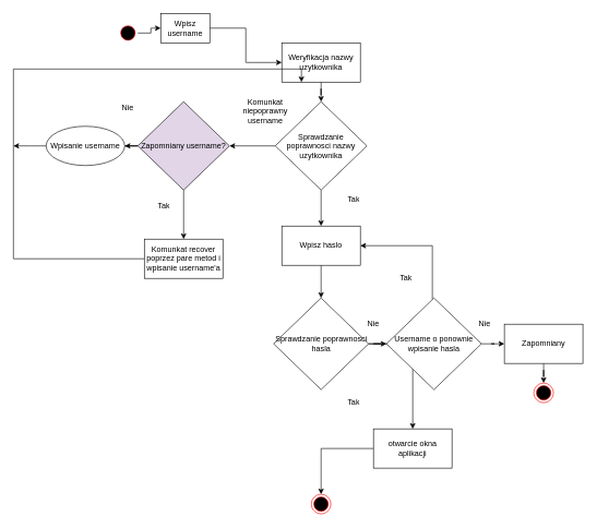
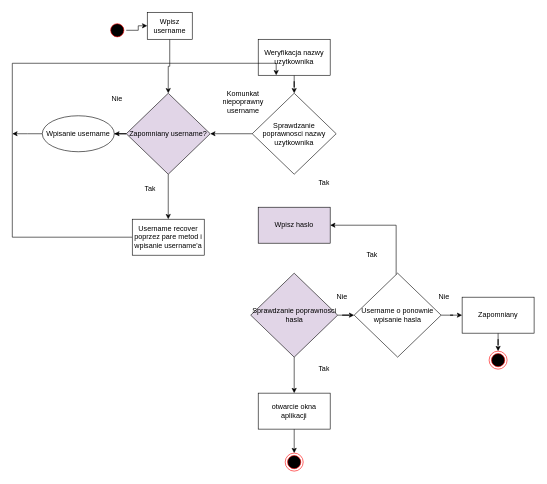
  <mxCell id="0" />
  <mxCell id="1" parent="0" />
  <mxCell id="2" value="" style="edgeStyle=orthogonalEdgeStyle;rounded=0;orthogonalLoop=1;jettySize=auto;html=1;" parent="1" source="3" target="5" edge="1"><mxGeometry relative="1" as="geometry" /></mxCell>
  <mxCell id="3" value="" style="ellipse;html=1;shape=startState;fillColor=#000000;strokeColor=#ff0000;" parent="1" vertex="1"><mxGeometry x="180" y="35" width="30" height="30" as="geometry" /></mxCell>
- <mxCell id="4" value="" style="edgeStyle=orthogonalEdgeStyle;rounded=0;orthogonalLoop=1;jettySize=auto;html=1;" parent="1" source="5" target="7" edge="1"><mxGeometry relative="1" as="geometry" /></mxCell>
+ <mxCell id="4" value="" style="edgeStyle=orthogonalEdgeStyle;rounded=0;orthogonalLoop=1;jettySize=auto;html=1;" parent="1" source="5" target="25" edge="1"><mxGeometry relative="1" as="geometry" /></mxCell>
  <mxCell id="5" value="Wpisz username" style="whiteSpace=wrap;html=1;" parent="1" vertex="1"><mxGeometry x="245" y="20" width="75" height="45" as="geometry" /></mxCell>
  <mxCell id="6" value="" style="edgeStyle=orthogonalEdgeStyle;rounded=0;orthogonalLoop=1;jettySize=auto;html=1;" parent="1" source="7" target="10" edge="1"><mxGeometry relative="1" as="geometry" /></mxCell>
  <mxCell id="7" value="Weryfikacja nazwy uzytkownika" style="whiteSpace=wrap;html=1;" parent="1" vertex="1"><mxGeometry x="430" y="65" width="120" height="60" as="geometry" /></mxCell>
- <mxCell id="8" value="" style="edgeStyle=orthogonalEdgeStyle;rounded=0;orthogonalLoop=1;jettySize=auto;html=1;" parent="1" source="10" target="13" edge="1"><mxGeometry relative="1" as="geometry" /></mxCell>
  <mxCell id="9" value="" style="edgeStyle=orthogonalEdgeStyle;rounded=0;orthogonalLoop=1;jettySize=auto;html=1;" parent="1" source="10" target="25" edge="1"><mxGeometry relative="1" as="geometry" /></mxCell>
  <mxCell id="10" value="Sprawdzanie poprawnosci nazwy uzytkownika" style="rhombus;whiteSpace=wrap;html=1;" parent="1" vertex="1"><mxGeometry x="420" y="155" width="140" height="135" as="geometry" /></mxCell>
  <mxCell id="11" value="Tak" style="text;html=1;strokeColor=none;fillColor=none;align=center;verticalAlign=middle;whiteSpace=wrap;overflow=hidden;" parent="1" vertex="1"><mxGeometry x="500" y="295" width="80" height="20" as="geometry" /></mxCell>
- <mxCell id="12" value="" style="edgeStyle=orthogonalEdgeStyle;rounded=0;orthogonalLoop=1;jettySize=auto;html=1;" parent="1" source="13" target="17" edge="1"><mxGeometry relative="1" as="geometry" /></mxCell>
- <mxCell id="13" value="Wpisz haslo" style="whiteSpace=wrap;html=1;" parent="1" vertex="1"><mxGeometry x="430" y="345" width="120" height="60" as="geometry" /></mxCell>
+ <mxCell id="13" value="Wpisz haslo" style="whiteSpace=wrap;html=1;fillColor=#e1d5e7;" parent="1" vertex="1"><mxGeometry x="430" y="345" width="120" height="60" as="geometry" /></mxCell>
  <mxCell id="14" value="Nie" style="text;html=1;strokeColor=none;fillColor=none;align=center;verticalAlign=middle;whiteSpace=wrap;overflow=hidden;" parent="1" vertex="1"><mxGeometry x="530" y="485" width="80" height="20" as="geometry" /></mxCell>
  <mxCell id="15" value="" style="edgeStyle=orthogonalEdgeStyle;rounded=0;orthogonalLoop=1;jettySize=auto;html=1;" parent="1" source="17" target="21" edge="1"><mxGeometry relative="1" as="geometry" /></mxCell>
  <mxCell id="16" value="" style="edgeStyle=orthogonalEdgeStyle;rounded=0;orthogonalLoop=1;jettySize=auto;html=1;" parent="1" source="17" target="32" edge="1"><mxGeometry relative="1" as="geometry" /></mxCell>
- <mxCell id="17" value="Sprawdzanie poprawnosci hasla" style="rhombus;whiteSpace=wrap;html=1;" parent="1" vertex="1"><mxGeometry x="417.5" y="455" width="145" height="140" as="geometry" /></mxCell>
+ <mxCell id="17" value="Sprawdzanie poprawnosci hasla" style="rhombus;whiteSpace=wrap;html=1;fillColor=#e1d5e7;" parent="1" vertex="1"><mxGeometry x="417.5" y="455" width="145" height="140" as="geometry" /></mxCell>
  <mxCell id="18" value="Tak" style="text;html=1;strokeColor=none;fillColor=none;align=center;verticalAlign=middle;whiteSpace=wrap;overflow=hidden;" parent="1" vertex="1"><mxGeometry x="500" y="605" width="80" height="20" as="geometry" /></mxCell>
  <mxCell id="19" value="Komunkat niepoprawny username" style="text;html=1;strokeColor=none;fillColor=none;align=center;verticalAlign=middle;whiteSpace=wrap;overflow=hidden;" parent="1" vertex="1"><mxGeometry x="350" y="145" width="110" height="50" as="geometry" /></mxCell>
  <mxCell id="20" value="" style="edgeStyle=orthogonalEdgeStyle;rounded=0;orthogonalLoop=1;jettySize=auto;html=1;" parent="1" source="21" target="22" edge="1"><mxGeometry relative="1" as="geometry" /></mxCell>
- <mxCell id="21" value="otwarcie okna aplikacji" style="whiteSpace=wrap;html=1;" parent="1" vertex="1"><mxGeometry x="570" y="655" width="120" height="60" as="geometry" /></mxCell>
+ <mxCell id="21" value="otwarcie okna aplikacji" style="whiteSpace=wrap;html=1;" parent="1" vertex="1"><mxGeometry x="430" y="655" width="120" height="60" as="geometry" /></mxCell>
  <mxCell id="22" value="" style="ellipse;html=1;shape=endState;fillColor=#000000;strokeColor=#ff0000;" parent="1" vertex="1"><mxGeometry x="475" y="755" width="30" height="30" as="geometry" /></mxCell>
  <mxCell id="23" value="" style="edgeStyle=orthogonalEdgeStyle;rounded=0;orthogonalLoop=1;jettySize=auto;html=1;" parent="1" source="25" target="27" edge="1"><mxGeometry relative="1" as="geometry" /></mxCell>
  <mxCell id="24" value="" style="edgeStyle=orthogonalEdgeStyle;rounded=0;orthogonalLoop=1;jettySize=auto;html=1;" parent="1" source="25" target="29" edge="1"><mxGeometry relative="1" as="geometry" /></mxCell>
  <mxCell id="25" value="Zapomniany username?" style="rhombus;whiteSpace=wrap;html=1;fillColor=#e1d5e7;" parent="1" vertex="1"><mxGeometry x="210" y="155" width="140" height="135" as="geometry" /></mxCell>
  <mxCell id="26" style="edgeStyle=orthogonalEdgeStyle;rounded=0;orthogonalLoop=1;jettySize=auto;html=1;entryX=0.25;entryY=1;entryDx=0;entryDy=0;" parent="1" source="27" target="7" edge="1"><mxGeometry relative="1" as="geometry"><mxPoint x="30" y="105" as="targetPoint" /><Array as="points"><mxPoint x="20" y="395" /><mxPoint x="20" y="105" /><mxPoint x="460" y="105" /></Array></mxGeometry></mxCell>
- <mxCell id="27" value="Komunkat recover poprzez pare metod i wpisanie username'a" style="whiteSpace=wrap;html=1;" parent="1" vertex="1"><mxGeometry x="220" y="365" width="120" height="60" as="geometry" /></mxCell>
+ <mxCell id="27" value="Username recover poprzez pare metod i wpisanie username'a" style="whiteSpace=wrap;html=1;" parent="1" vertex="1"><mxGeometry x="220" y="365" width="120" height="60" as="geometry" /></mxCell>
  <mxCell id="28" style="edgeStyle=orthogonalEdgeStyle;rounded=0;orthogonalLoop=1;jettySize=auto;html=1;" parent="1" source="29" edge="1"><mxGeometry relative="1" as="geometry"><mxPoint x="20" y="222.5" as="targetPoint" /></mxGeometry></mxCell>
  <mxCell id="29" value="Wpisanie username" style="ellipse;whiteSpace=wrap;html=1;" parent="1" vertex="1"><mxGeometry x="70" y="192.5" width="120" height="60" as="geometry" /></mxCell>
  <mxCell id="30" value="" style="edgeStyle=orthogonalEdgeStyle;rounded=0;orthogonalLoop=1;jettySize=auto;html=1;" parent="1" source="32" target="34" edge="1"><mxGeometry relative="1" as="geometry" /></mxCell>
  <mxCell id="31" value="" style="edgeStyle=orthogonalEdgeStyle;rounded=0;orthogonalLoop=1;jettySize=auto;html=1;entryX=1;entryY=0.5;entryDx=0;entryDy=0;" parent="1" source="32" target="13" edge="1"><mxGeometry relative="1" as="geometry"><Array as="points"><mxPoint x="660" y="375" /></Array></mxGeometry></mxCell>
  <mxCell id="32" value="Username o ponownie wpisanie hasla" style="rhombus;whiteSpace=wrap;html=1;" parent="1" vertex="1"><mxGeometry x="590" y="455" width="145" height="140" as="geometry" /></mxCell>
  <mxCell id="33" style="edgeStyle=orthogonalEdgeStyle;rounded=0;orthogonalLoop=1;jettySize=auto;html=1;" parent="1" source="34" target="35" edge="1"><mxGeometry relative="1" as="geometry" /></mxCell>
  <mxCell id="34" value="Zapomniany" style="whiteSpace=wrap;html=1;" parent="1" vertex="1"><mxGeometry x="770" y="495" width="120" height="60" as="geometry" /></mxCell>
  <mxCell id="35" value="" style="ellipse;html=1;shape=endState;fillColor=#000000;strokeColor=#ff0000;" parent="1" vertex="1"><mxGeometry x="815" y="585" width="30" height="30" as="geometry" /></mxCell>
  <mxCell id="36" value="Nie" style="text;html=1;strokeColor=none;fillColor=none;align=center;verticalAlign=middle;whiteSpace=wrap;overflow=hidden;" vertex="1" parent="1"><mxGeometry x="700" y="485" width="80" height="20" as="geometry" /></mxCell>
  <mxCell id="37" value="Tak" style="text;html=1;strokeColor=none;fillColor=none;align=center;verticalAlign=middle;whiteSpace=wrap;overflow=hidden;" vertex="1" parent="1"><mxGeometry x="580" y="415" width="80" height="20" as="geometry" /></mxCell>
  <mxCell id="38" value="Tak" style="text;html=1;strokeColor=none;fillColor=none;align=center;verticalAlign=middle;whiteSpace=wrap;overflow=hidden;" vertex="1" parent="1"><mxGeometry x="210" y="305" width="80" height="20" as="geometry" /></mxCell>
  <mxCell id="39" value="Nie" style="text;html=1;strokeColor=none;fillColor=none;align=center;verticalAlign=middle;whiteSpace=wrap;overflow=hidden;" vertex="1" parent="1"><mxGeometry x="155" y="155" width="80" height="20" as="geometry" /></mxCell>
